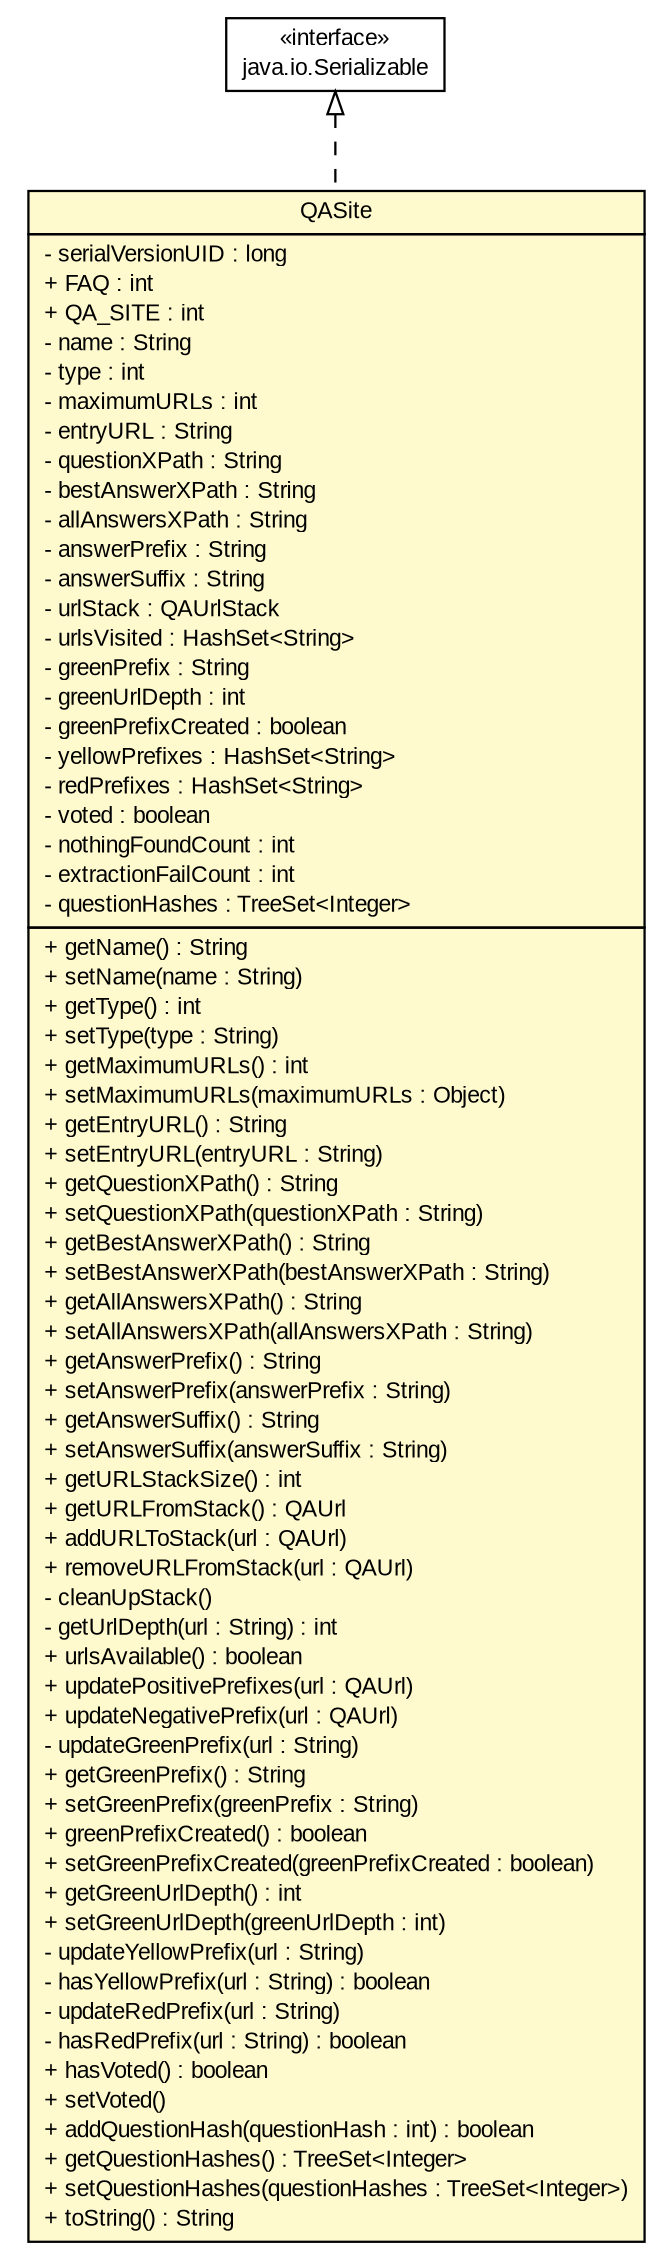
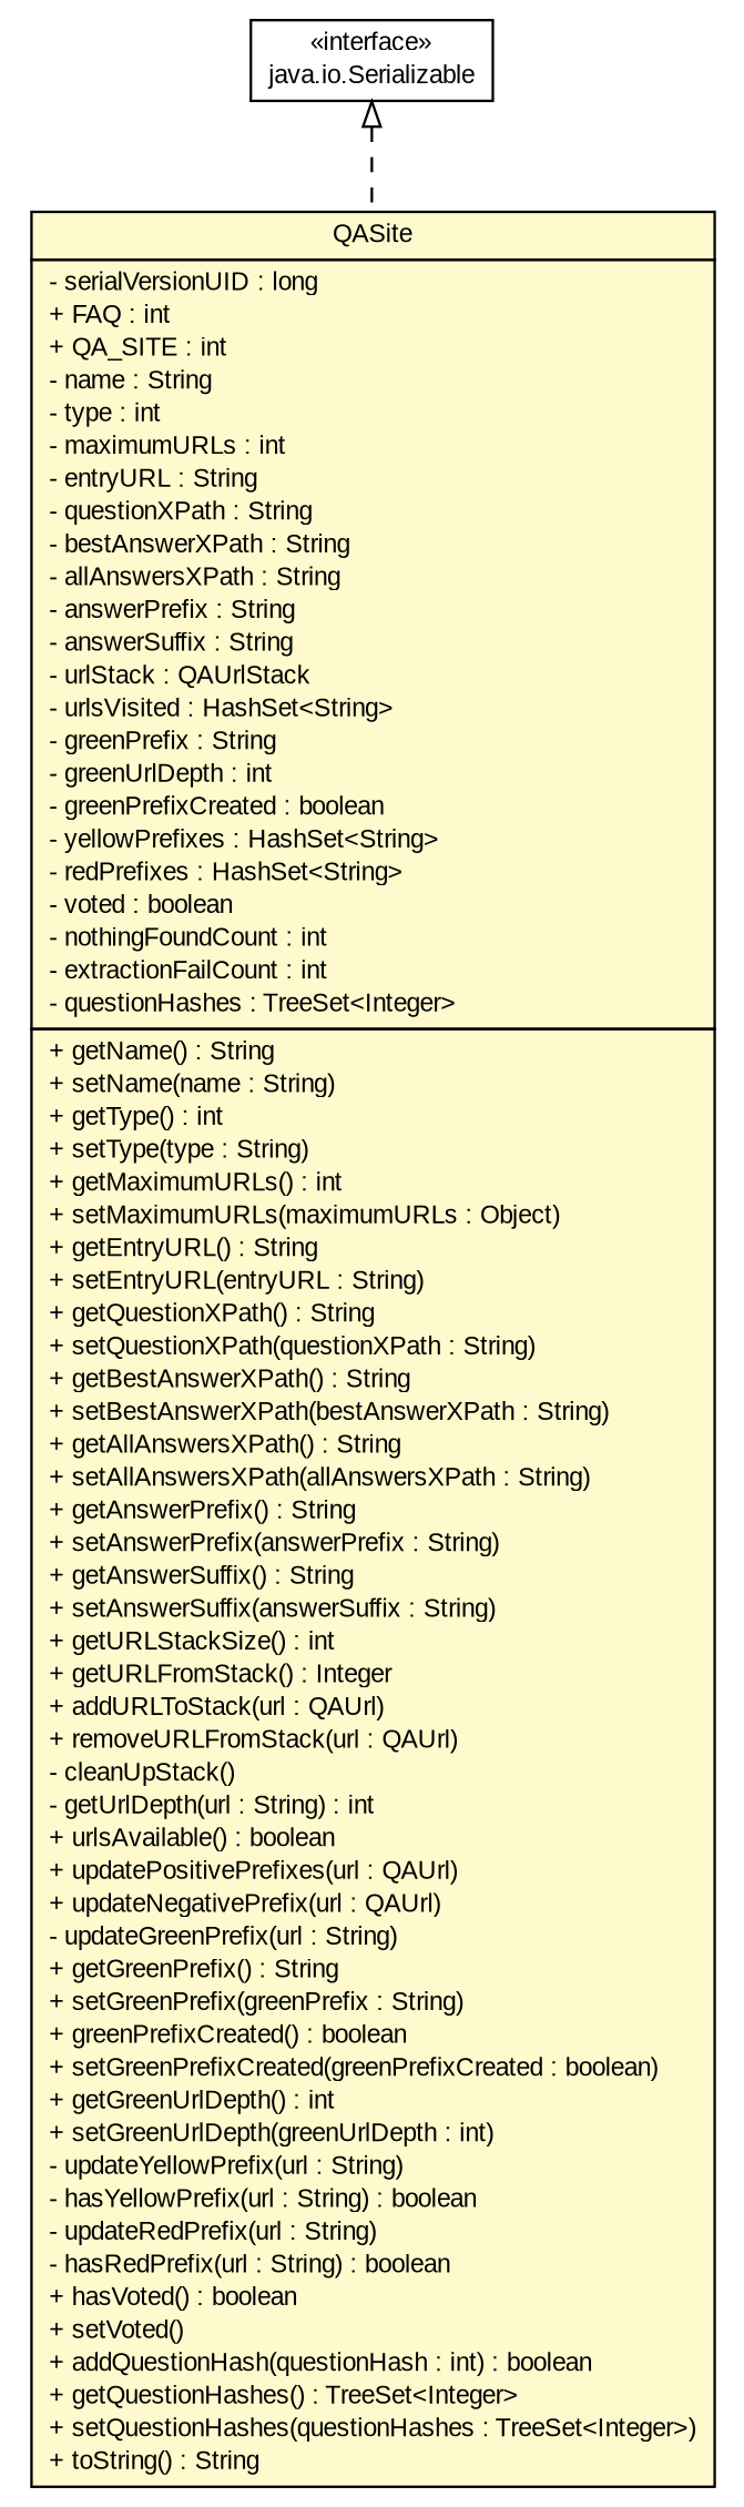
  digraph {
    nodesep=0.25
    ranksep=0.5
    node [fontcolor=black fontname=arial fontsize=10.0 shape=plaintext]
-   n1 [label=<<table title="tud.iir.extraction.qa.QASite" border="0" cellborder="1" cellspacing="0" cellpadding="2" port="p" bgcolor="lemonChiffon" href="./QASite.html"> 		<tr><td><table border="0" cellspacing="0" cellpadding="1"> <tr><td align="center" balign="center"> QASite </td></tr> 		</table></td></tr> 		<tr><td><table border="0" cellspacing="0" cellpadding="1"> <tr><td align="left" balign="left"> - serialVersionUID : long </td></tr> <tr><td align="left" balign="left"> + FAQ : int </td></tr> <tr><td align="left" balign="left"> + QA_SITE : int </td></tr> <tr><td align="left" balign="left"> - name : String </td></tr> <tr><td align="left" balign="left"> - type : int </td></tr> <tr><td align="left" balign="left"> - maximumURLs : int </td></tr> <tr><td align="left" balign="left"> - entryURL : String </td></tr> <tr><td align="left" balign="left"> - questionXPath : String </td></tr> <tr><td align="left" balign="left"> - bestAnswerXPath : String </td></tr> <tr><td align="left" balign="left"> - allAnswersXPath : String </td></tr> <tr><td align="left" balign="left"> - answerPrefix : String </td></tr> <tr><td align="left" balign="left"> - answerSuffix : String </td></tr> <tr><td align="left" balign="left"> - urlStack : QAUrlStack </td></tr> <tr><td align="left" balign="left"> - urlsVisited : HashSet&lt;String&gt; </td></tr> <tr><td align="left" balign="left"> - greenPrefix : String </td></tr> <tr><td align="left" balign="left"> - greenUrlDepth : int </td></tr> <tr><td align="left" balign="left"> - greenPrefixCreated : boolean </td></tr> <tr><td align="left" balign="left"> - yellowPrefixes : HashSet&lt;String&gt; </td></tr> <tr><td align="left" balign="left"> - redPrefixes : HashSet&lt;String&gt; </td></tr> <tr><td align="left" balign="left"> - voted : boolean </td></tr> <tr><td align="left" balign="left"> - nothingFoundCount : int </td></tr> <tr><td align="left" balign="left"> - extractionFailCount : int </td></tr> <tr><td align="left" balign="left"> - questionHashes : TreeSet&lt;Integer&gt; </td></tr> 		</table></td></tr> 		<tr><td><table border="0" cellspacing="0" cellpadding="1"> <tr><td align="left" balign="left"> + getName() : String </td></tr> <tr><td align="left" balign="left"> + setName(name : String) </td></tr> <tr><td align="left" balign="left"> + getType() : int </td></tr> <tr><td align="left" balign="left"> + setType(type : String) </td></tr> <tr><td align="left" balign="left"> + getMaximumURLs() : int </td></tr> <tr><td align="left" balign="left"> + setMaximumURLs(maximumURLs : Object) </td></tr> <tr><td align="left" balign="left"> + getEntryURL() : String </td></tr> <tr><td align="left" balign="left"> + setEntryURL(entryURL : String) </td></tr> <tr><td align="left" balign="left"> + getQuestionXPath() : String </td></tr> <tr><td align="left" balign="left"> + setQuestionXPath(questionXPath : String) </td></tr> <tr><td align="left" balign="left"> + getBestAnswerXPath() : String </td></tr> <tr><td align="left" balign="left"> + setBestAnswerXPath(bestAnswerXPath : String) </td></tr> <tr><td align="left" balign="left"> + getAllAnswersXPath() : String </td></tr> <tr><td align="left" balign="left"> + setAllAnswersXPath(allAnswersXPath : String) </td></tr> <tr><td align="left" balign="left"> + getAnswerPrefix() : String </td></tr> <tr><td align="left" balign="left"> + setAnswerPrefix(answerPrefix : String) </td></tr> <tr><td align="left" balign="left"> + getAnswerSuffix() : String </td></tr> <tr><td align="left" balign="left"> + setAnswerSuffix(answerSuffix : String) </td></tr> <tr><td align="left" balign="left"> + getURLStackSize() : int </td></tr> <tr><td align="left" balign="left"> + getURLFromStack() : QAUrl </td></tr> <tr><td align="left" balign="left"> + addURLToStack(url : QAUrl) </td></tr> <tr><td align="left" balign="left"> + removeURLFromStack(url : QAUrl) </td></tr> <tr><td align="left" balign="left"> - cleanUpStack() </td></tr> <tr><td align="left" balign="left"> - getUrlDepth(url : String) : int </td></tr> <tr><td align="left" balign="left"> + urlsAvailable() : boolean </td></tr> <tr><td align="left" balign="left"> + updatePositivePrefixes(url : QAUrl) </td></tr> <tr><td align="left" balign="left"> + updateNegativePrefix(url : QAUrl) </td></tr> <tr><td align="left" balign="left"> - updateGreenPrefix(url : String) </td></tr> <tr><td align="left" balign="left"> + getGreenPrefix() : String </td></tr> <tr><td align="left" balign="left"> + setGreenPrefix(greenPrefix : String) </td></tr> <tr><td align="left" balign="left"> + greenPrefixCreated() : boolean </td></tr> <tr><td align="left" balign="left"> + setGreenPrefixCreated(greenPrefixCreated : boolean) </td></tr> <tr><td align="left" balign="left"> + getGreenUrlDepth() : int </td></tr> <tr><td align="left" balign="left"> + setGreenUrlDepth(greenUrlDepth : int) </td></tr> <tr><td align="left" balign="left"> - updateYellowPrefix(url : String) </td></tr> <tr><td align="left" balign="left"> - hasYellowPrefix(url : String) : boolean </td></tr> <tr><td align="left" balign="left"> - updateRedPrefix(url : String) </td></tr> <tr><td align="left" balign="left"> - hasRedPrefix(url : String) : boolean </td></tr> <tr><td align="left" balign="left"> + hasVoted() : boolean </td></tr> <tr><td align="left" balign="left"> + setVoted() </td></tr> <tr><td align="left" balign="left"> + addQuestionHash(questionHash : int) : boolean </td></tr> <tr><td align="left" balign="left"> + getQuestionHashes() : TreeSet&lt;Integer&gt; </td></tr> <tr><td align="left" balign="left"> + setQuestionHashes(questionHashes : TreeSet&lt;Integer&gt;) </td></tr> <tr><td align="left" balign="left"> + toString() : String </td></tr> 		</table></td></tr> 		</table>>]
+   n1 [label=<<table title="tud.iir.extraction.qa.QASite" border="0" cellborder="1" cellspacing="0" cellpadding="2" port="p" bgcolor="lemonChiffon" href="./QASite.html"> 		<tr><td><table border="0" cellspacing="0" cellpadding="1"> <tr><td align="center" balign="center"> QASite </td></tr> 		</table></td></tr> 		<tr><td><table border="0" cellspacing="0" cellpadding="1"> <tr><td align="left" balign="left"> - serialVersionUID : long </td></tr> <tr><td align="left" balign="left"> + FAQ : int </td></tr> <tr><td align="left" balign="left"> + QA_SITE : int </td></tr> <tr><td align="left" balign="left"> - name : String </td></tr> <tr><td align="left" balign="left"> - type : int </td></tr> <tr><td align="left" balign="left"> - maximumURLs : int </td></tr> <tr><td align="left" balign="left"> - entryURL : String </td></tr> <tr><td align="left" balign="left"> - questionXPath : String </td></tr> <tr><td align="left" balign="left"> - bestAnswerXPath : String </td></tr> <tr><td align="left" balign="left"> - allAnswersXPath : String </td></tr> <tr><td align="left" balign="left"> - answerPrefix : String </td></tr> <tr><td align="left" balign="left"> - answerSuffix : String </td></tr> <tr><td align="left" balign="left"> - urlStack : QAUrlStack </td></tr> <tr><td align="left" balign="left"> - urlsVisited : HashSet&lt;String&gt; </td></tr> <tr><td align="left" balign="left"> - greenPrefix : String </td></tr> <tr><td align="left" balign="left"> - greenUrlDepth : int </td></tr> <tr><td align="left" balign="left"> - greenPrefixCreated : boolean </td></tr> <tr><td align="left" balign="left"> - yellowPrefixes : HashSet&lt;String&gt; </td></tr> <tr><td align="left" balign="left"> - redPrefixes : HashSet&lt;String&gt; </td></tr> <tr><td align="left" balign="left"> - voted : boolean </td></tr> <tr><td align="left" balign="left"> - nothingFoundCount : int </td></tr> <tr><td align="left" balign="left"> - extractionFailCount : int </td></tr> <tr><td align="left" balign="left"> - questionHashes : TreeSet&lt;Integer&gt; </td></tr> 		</table></td></tr> 		<tr><td><table border="0" cellspacing="0" cellpadding="1"> <tr><td align="left" balign="left"> + getName() : String </td></tr> <tr><td align="left" balign="left"> + setName(name : String) </td></tr> <tr><td align="left" balign="left"> + getType() : int </td></tr> <tr><td align="left" balign="left"> + setType(type : String) </td></tr> <tr><td align="left" balign="left"> + getMaximumURLs() : int </td></tr> <tr><td align="left" balign="left"> + setMaximumURLs(maximumURLs : Object) </td></tr> <tr><td align="left" balign="left"> + getEntryURL() : String </td></tr> <tr><td align="left" balign="left"> + setEntryURL(entryURL : String) </td></tr> <tr><td align="left" balign="left"> + getQuestionXPath() : String </td></tr> <tr><td align="left" balign="left"> + setQuestionXPath(questionXPath : String) </td></tr> <tr><td align="left" balign="left"> + getBestAnswerXPath() : String </td></tr> <tr><td align="left" balign="left"> + setBestAnswerXPath(bestAnswerXPath : String) </td></tr> <tr><td align="left" balign="left"> + getAllAnswersXPath() : String </td></tr> <tr><td align="left" balign="left"> + setAllAnswersXPath(allAnswersXPath : String) </td></tr> <tr><td align="left" balign="left"> + getAnswerPrefix() : String </td></tr> <tr><td align="left" balign="left"> + setAnswerPrefix(answerPrefix : String) </td></tr> <tr><td align="left" balign="left"> + getAnswerSuffix() : String </td></tr> <tr><td align="left" balign="left"> + setAnswerSuffix(answerSuffix : String) </td></tr> <tr><td align="left" balign="left"> + getURLStackSize() : int </td></tr> <tr><td align="left" balign="left"> + getURLFromStack() : Integer </td></tr> <tr><td align="left" balign="left"> + addURLToStack(url : QAUrl) </td></tr> <tr><td align="left" balign="left"> + removeURLFromStack(url : QAUrl) </td></tr> <tr><td align="left" balign="left"> - cleanUpStack() </td></tr> <tr><td align="left" balign="left"> - getUrlDepth(url : String) : int </td></tr> <tr><td align="left" balign="left"> + urlsAvailable() : boolean </td></tr> <tr><td align="left" balign="left"> + updatePositivePrefixes(url : QAUrl) </td></tr> <tr><td align="left" balign="left"> + updateNegativePrefix(url : QAUrl) </td></tr> <tr><td align="left" balign="left"> - updateGreenPrefix(url : String) </td></tr> <tr><td align="left" balign="left"> + getGreenPrefix() : String </td></tr> <tr><td align="left" balign="left"> + setGreenPrefix(greenPrefix : String) </td></tr> <tr><td align="left" balign="left"> + greenPrefixCreated() : boolean </td></tr> <tr><td align="left" balign="left"> + setGreenPrefixCreated(greenPrefixCreated : boolean) </td></tr> <tr><td align="left" balign="left"> + getGreenUrlDepth() : int </td></tr> <tr><td align="left" balign="left"> + setGreenUrlDepth(greenUrlDepth : int) </td></tr> <tr><td align="left" balign="left"> - updateYellowPrefix(url : String) </td></tr> <tr><td align="left" balign="left"> - hasYellowPrefix(url : String) : boolean </td></tr> <tr><td align="left" balign="left"> - updateRedPrefix(url : String) </td></tr> <tr><td align="left" balign="left"> - hasRedPrefix(url : String) : boolean </td></tr> <tr><td align="left" balign="left"> + hasVoted() : boolean </td></tr> <tr><td align="left" balign="left"> + setVoted() </td></tr> <tr><td align="left" balign="left"> + addQuestionHash(questionHash : int) : boolean </td></tr> <tr><td align="left" balign="left"> + getQuestionHashes() : TreeSet&lt;Integer&gt; </td></tr> <tr><td align="left" balign="left"> + setQuestionHashes(questionHashes : TreeSet&lt;Integer&gt;) </td></tr> <tr><td align="left" balign="left"> + toString() : String </td></tr> 		</table></td></tr> 		</table>>]
    n2 [label=<<table title="java.io.Serializable" border="0" cellborder="1" cellspacing="0" cellpadding="2" port="p" href="http://java.sun.com/j2se/1.4.2/docs/api/java/io/Serializable.html"> 		<tr><td><table border="0" cellspacing="0" cellpadding="1"> <tr><td align="center" balign="center"> &#171;interface&#187; </td></tr> <tr><td align="center" balign="center"> java.io.Serializable </td></tr> 		</table></td></tr> 		</table>>]
    n2 -> n1 [arrowtail=empty dir=back fontname=arial fontsize=10 headport=p labelfontname=arial labelfontsize=10 style=dashed tailport=p]
  }
